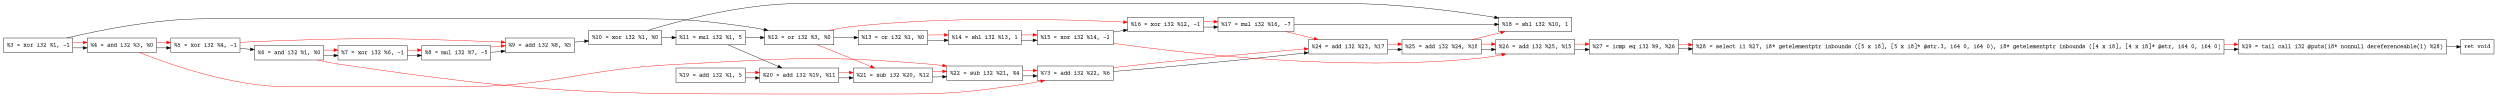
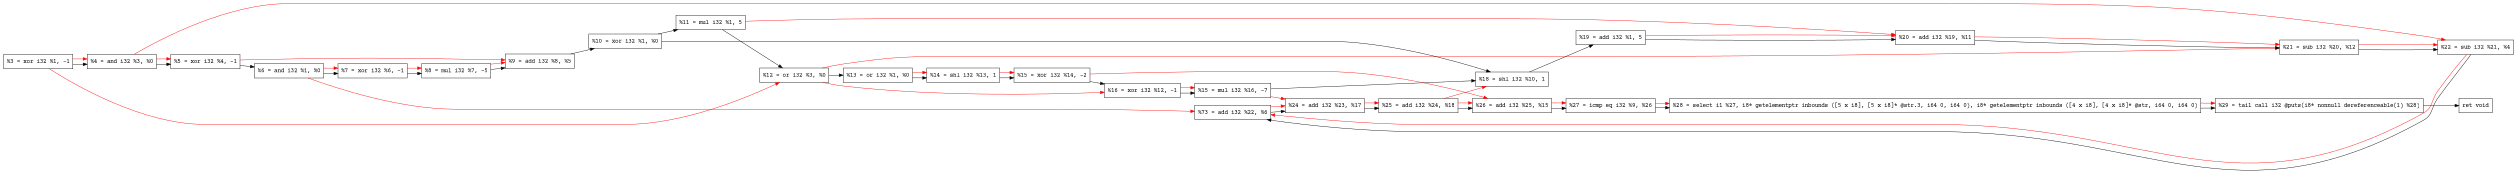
  digraph {
    fontname="Courier Prime"
    rankdir=LR
    node [fontname="Courier Prime" shape=record]
    edge [fontname="Courier Prime" color=red]
    n1 [label="  %3 = xor i32 %1, -1"]
    n2 [label="  %4 = and i32 %3, %0"]
    n3 [label="  %12 = or i32 %3, %0"]
    n4 [label="  %5 = xor i32 %4, -1"]
    n5 [label="  %22 = sub i32 %21, %4"]
    n6 [label="  %13 = or i32 %1, %0"]
    n7 [label="  %16 = xor i32 %12, -1"]
    n8 [label="  %21 = sub i32 %20, %12"]
    n9 [label="  %6 = and i32 %1, %0"]
    n10 [label="  %9 = add i32 %8, %5"]
    n11 [label="%73 = add i32 %22, %6"]
    n12 [label="  %7 = xor i32 %6, -1"]
    n13 [label="  %10 = xor i32 %1, %0"]
    n14 [label="  %8 = mul i32 %7, -5"]
    n15 [label="  %24 = add i32 %23, %17"]
    n16 [label="  %11 = mul i32 %1, 5"]
    n17 [label="  %18 = shl i32 %10, 1"]
    n18 [label="  %27 = icmp eq i32 %9, %26"]
    n19 [label="  %28 = select i1 %27, i8* getelementptr inbounds ([5 x i8], [5 x i8]* @str.3, i64 0, i64 0), i8* getelementptr inbounds ([4 x i8], [4 x i8]* @str, i64 0, i64 0)"]
    n20 [label="  %20 = add i32 %19, %11"]
    n21 [label="  %19 = add i32 %1, 5"]
    n22 [label="  %14 = shl i32 %13, 1"]
-   n23 [label="  %17 = mul i32 %16, -7"]
+   n23 [label="%15 = mul i32 %16, -7"]
    n24 [label="  %15 = xor i32 %14, -2"]
    n25 [label="  %26 = add i32 %25, %15"]
    n26 [label="  %25 = add i32 %24, %18"]
    n27 [label="  %29 = tail call i32 @puts(i8* nonnull dereferenceable(1) %28)"]
    n28 [label="  ret void"]
    n1 -> n2 [color=""]
    n1 -> n2
-   n1 -> n3 [color=black]
+   n1 -> n3
    n2 -> n4 [color=""]
    n2 -> n4
    n2 -> n5
    n3 -> n6 [color=""]
    n3 -> n7
    n3 -> n8
    n4 -> n9 [color=""]
    n4 -> n10
    n5 -> n11 [color=""]
    n5 -> n11
    n6 -> n22 [color=""]
    n6 -> n22
    n7 -> n23 [color=""]
    n7 -> n23
    n8 -> n5 [color=""]
    n8 -> n5
    n9 -> n11
    n9 -> n12 [color=""]
    n9 -> n12
    n10 -> n13 [color=""]
    n11 -> n15 [color=""]
    n11 -> n15
    n12 -> n14 [color=""]
    n12 -> n14
    n13 -> n16 [color=""]
    n13 -> n17 [color=black]
    n14 -> n10 [color=""]
    n14 -> n10
    n15 -> n26 [color=""]
    n15 -> n26
    n16 -> n3 [color=""]
-   n16 -> n20 [color=black]
+   n16 -> n20
+   n17 -> n21 [color=""]
    n18 -> n19 [color=""]
    n18 -> n19
    n19 -> n27 [color=""]
    n19 -> n27
    n20 -> n8 [color=""]
    n20 -> n8
    n21 -> n20 [color=""]
    n21 -> n20
    n22 -> n24 [color=""]
    n22 -> n24
    n23 -> n15
    n23 -> n17 [color=""]
    n24 -> n7 [color=""]
    n24 -> n25
    n25 -> n18 [color=""]
    n25 -> n18
    n26 -> n17
    n26 -> n25 [color=""]
    n26 -> n25
    n27 -> n28 [color=""]
  }
